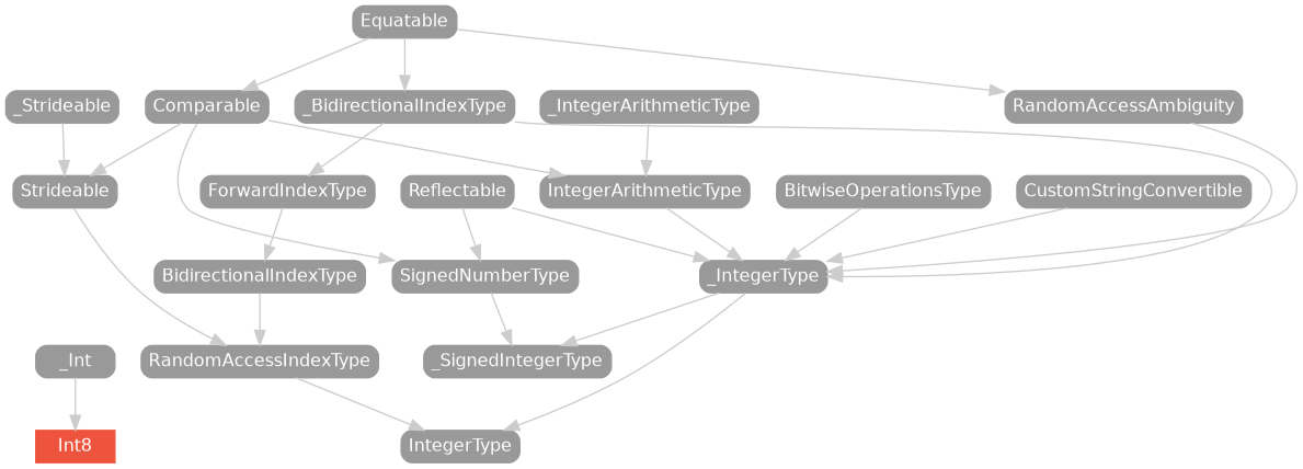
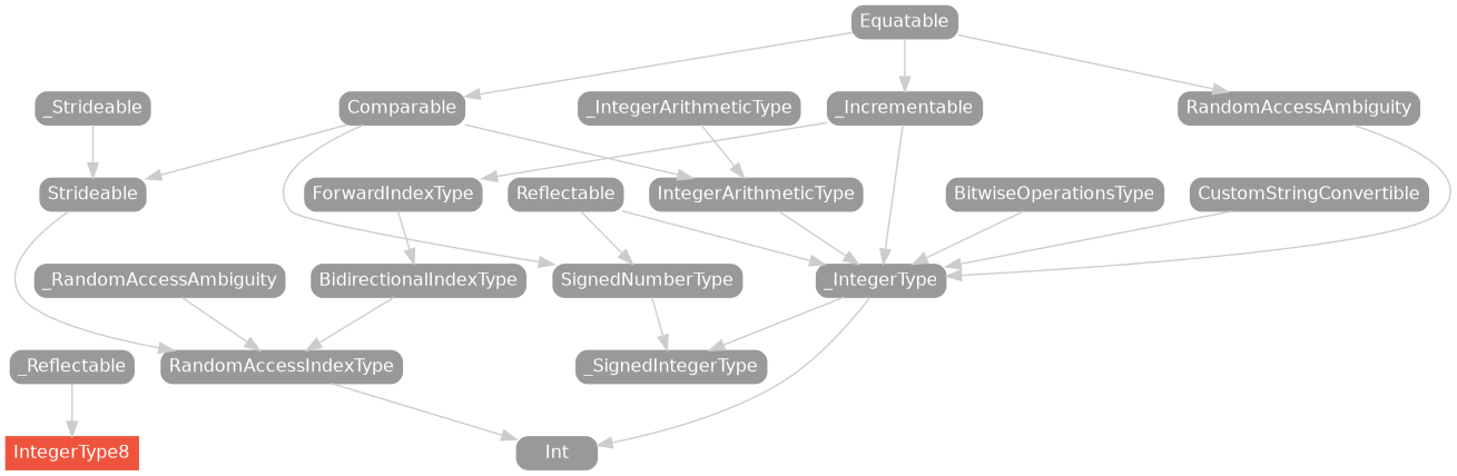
  strict digraph {
    node [color="#999999" fillcolor="#999999" fontcolor=white fontname=Helvetica fontsize=12 margin="0.07,0.05" shape=box style="filled,rounded"]
    edge [color="#cccccc"]
-   Int8 [color="#ee543d" fillcolor="#ee543d" height=0.3 style=filled]
+   Int8 [color="#ee543d" fillcolor="#ee543d" height=0.3 style=filled label=IntegerType8]
    BidirectionalIndexType [height=0.3]
    RandomAccessIndexType [height=0.3]
-   IntegerType [height=0.3]
+   IntegerType [height=0.3 label=Int]
    BitwiseOperationsType [height=0.3]
    _IntegerType [height=0.3]
    _SignedIntegerType [height=0.3]
    Comparable [height=0.3]
    IntegerArithmeticType [height=0.3]
    SignedNumberType [height=0.3]
    Strideable [height=0.3]
    CustomStringConvertible [height=0.3]
    Equatable [height=0.3]
    n14 [height=0.3 label=RandomAccessAmbiguity]
-   _Incrementable [height=0.3 label=_BidirectionalIndexType]
+   _Incrementable [height=0.3]
    ForwardIndexType [height=0.3]
    n17 [height=0.3 label=Reflectable]
    _IntegerArithmeticType [height=0.3]
-   _Reflectable [height=0.3 label=_Int]
+   _RandomAccessAmbiguity [height=0.3]
+   _Reflectable [height=0.3]
    _Strideable [height=0.3]
    subgraph sub_1 {
      rank=max
      Int8
    }
    BidirectionalIndexType -> RandomAccessIndexType
    RandomAccessIndexType -> IntegerType
    BitwiseOperationsType -> _IntegerType
    _IntegerType -> IntegerType
    _IntegerType -> _SignedIntegerType
    Comparable -> IntegerArithmeticType
    Comparable -> SignedNumberType
    Comparable -> Strideable
    IntegerArithmeticType -> _IntegerType
    SignedNumberType -> _SignedIntegerType
    Strideable -> RandomAccessIndexType
    CustomStringConvertible -> _IntegerType
    Equatable -> Comparable
    Equatable -> n14
    Equatable -> _Incrementable
    n14 -> _IntegerType
    _Incrementable -> _IntegerType
    _Incrementable -> ForwardIndexType
    ForwardIndexType -> BidirectionalIndexType
    n17 -> _IntegerType
    n17 -> SignedNumberType
    _IntegerArithmeticType -> IntegerArithmeticType
+   _RandomAccessAmbiguity -> RandomAccessIndexType
    _Reflectable -> Int8
    _Strideable -> Strideable
  }
